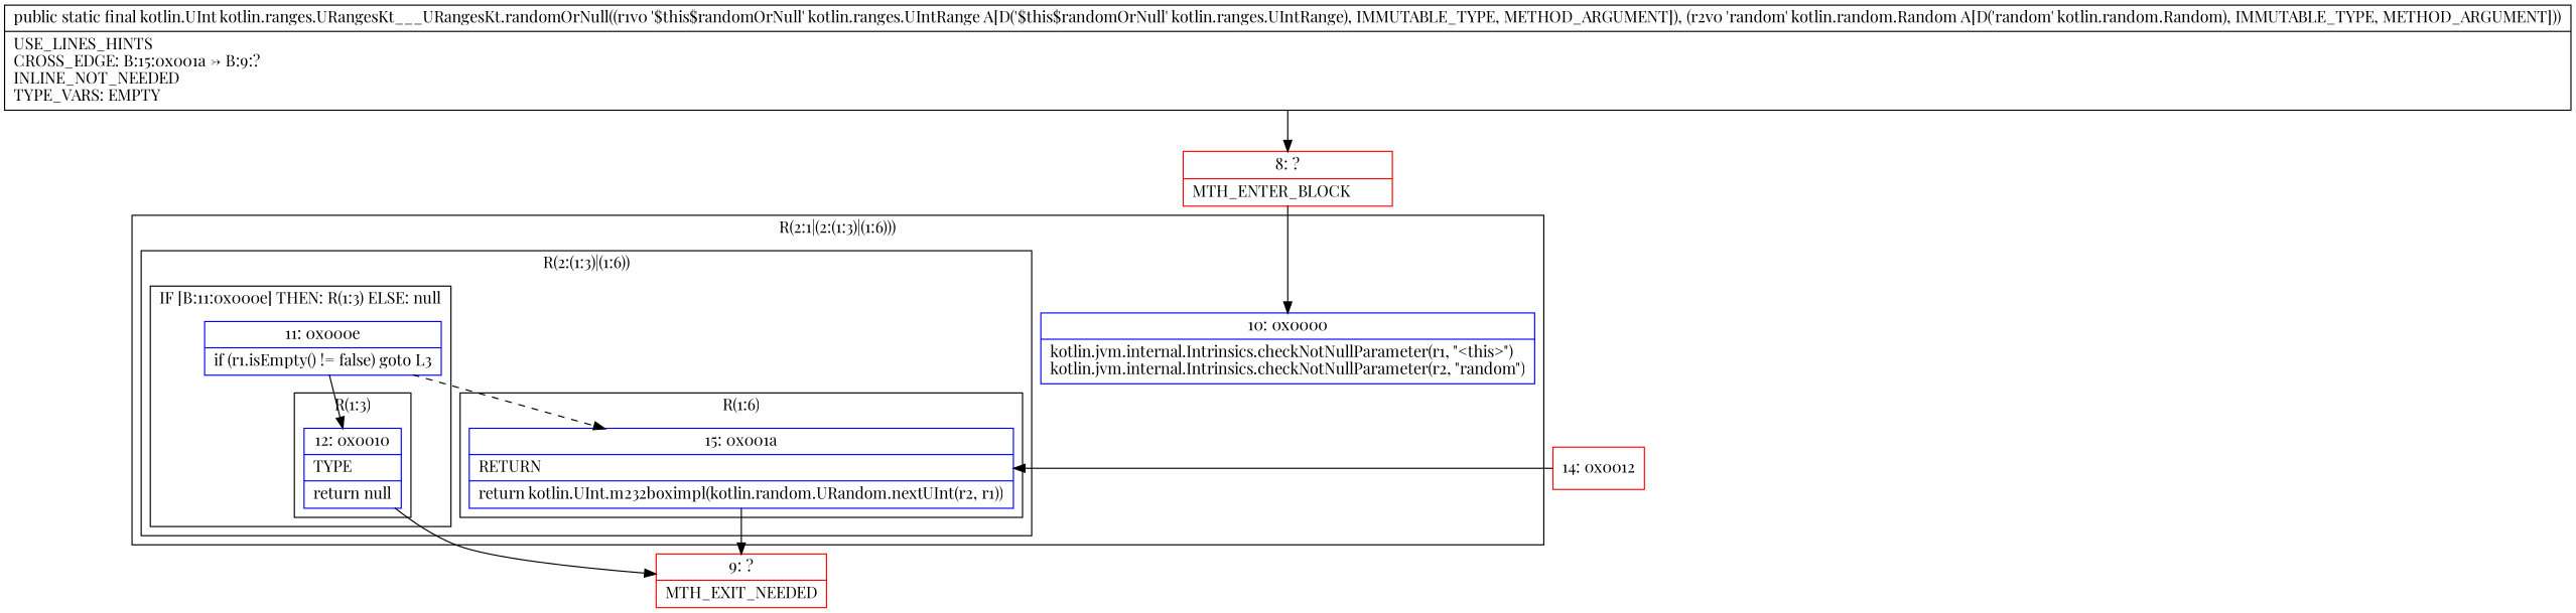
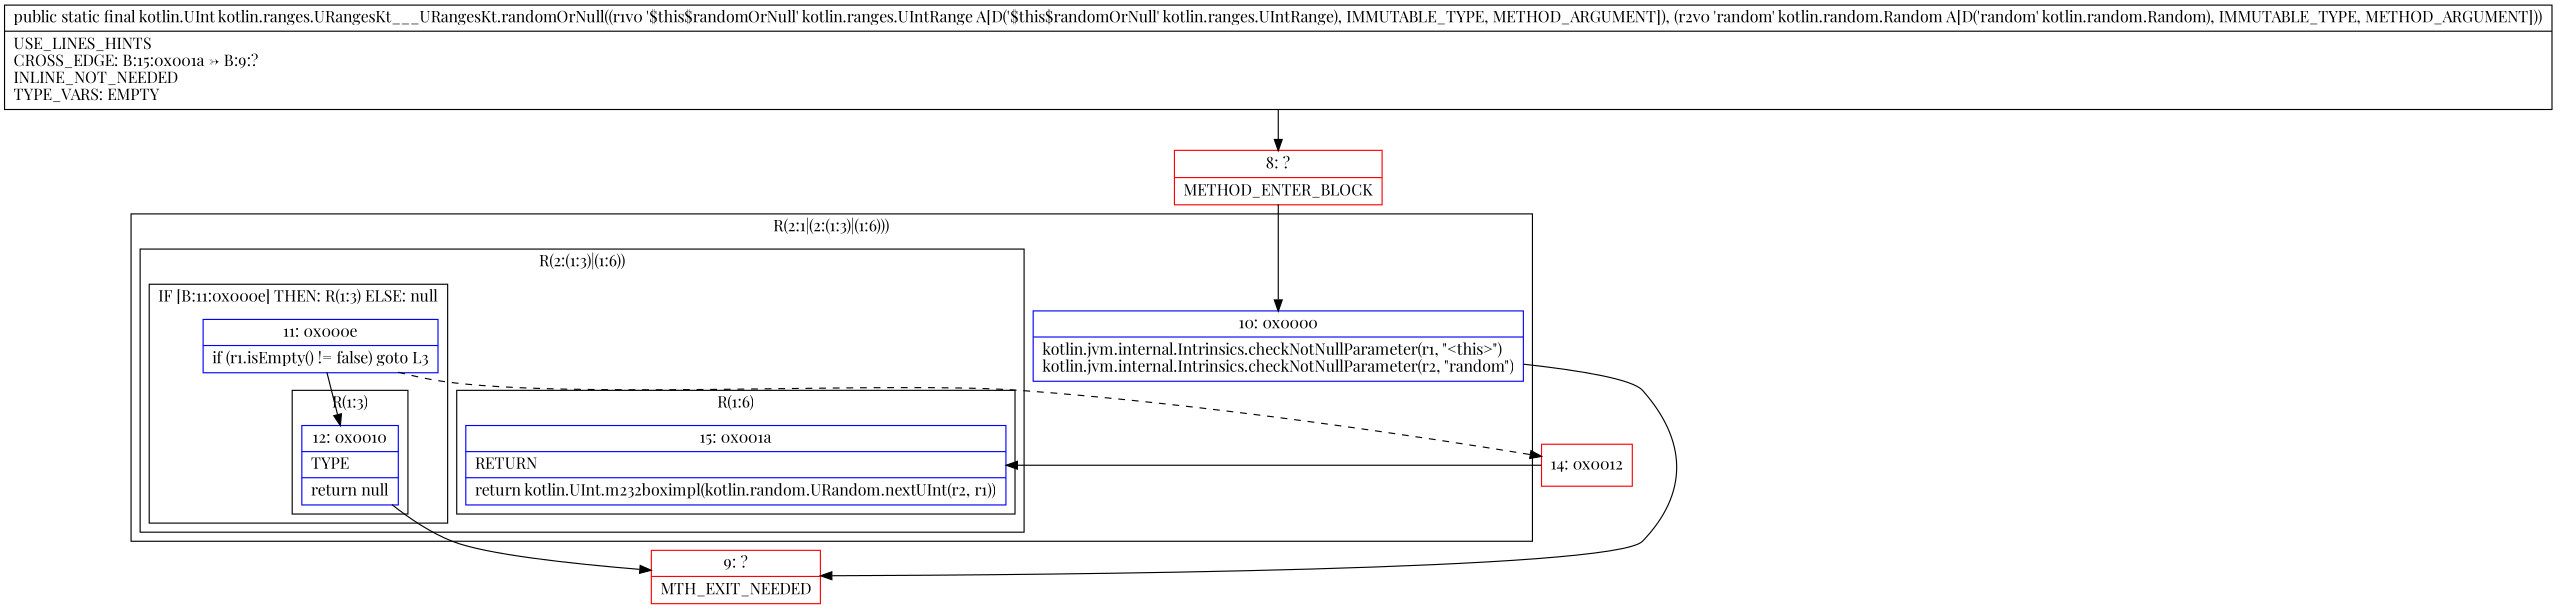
  digraph {
    fontname="Playfair Display"
    node [color=blue fontname="Playfair Display" shape=record]
    edge [fontname="Playfair Display"]
    n1 [label="{12\:\ 0x0010|TYPE\l|return null\l}"]
    n2 [label="{11\:\ 0x000e|if (r1.isEmpty() != false) goto L3\l}"]
    n3 [label="{15\:\ 0x001a|RETURN\l|return kotlin.UInt.m232boximpl(kotlin.random.URandom.nextUInt(r2, r1))\l}"]
    n4 [label="{10\:\ 0x0000|kotlin.jvm.internal.Intrinsics.checkNotNullParameter(r1, \"\<this\>\")\lkotlin.jvm.internal.Intrinsics.checkNotNullParameter(r2, \"random\")\l}"]
    n5 [color=red label="{9\:\ ?|MTH_EXIT_NEEDED\l}"]
    n6 [color=red label="{14\:\ 0x0012}"]
-   n7 [color=red label="{8\:\ ?|MTH_ENTER_BLOCK\l}"]
+   n7 [color=red label="{8\:\ ?|METHOD_ENTER_BLOCK\l}"]
    n8 [label="{public static final kotlin.UInt kotlin.ranges.URangesKt___URangesKt.randomOrNull((r1v0 '$this$randomOrNull' kotlin.ranges.UIntRange A[D('$this$randomOrNull' kotlin.ranges.UIntRange), IMMUTABLE_TYPE, METHOD_ARGUMENT]), (r2v0 'random' kotlin.random.Random A[D('random' kotlin.random.Random), IMMUTABLE_TYPE, METHOD_ARGUMENT]))  | USE_LINES_HINTS\lCROSS_EDGE: B:15:0x001a \-\> B:9:?\lINLINE_NOT_NEEDED\lTYPE_VARS: EMPTY\l}" color=""]
    subgraph cluster_1 {
      label="R(2:1|(2:(1:3)|(1:6)))"
      n4
      subgraph cluster_2 {
        label="R(2:(1:3)|(1:6))"
        subgraph cluster_3 {
          label="IF [B:11:0x000e] THEN: R(1:3) ELSE: null"
          n2
          subgraph cluster_4 {
            label="R(1:3)"
            n1
          }
        }
        subgraph cluster_5 {
          label="R(1:6)"
          n3
        }
      }
    }
    n1 -> n5
    n2 -> n1
-   n2 -> n3 [style=dashed]
-   n3 -> n5
+   n2 -> n6 [style=dashed]
+   n4 -> n5
    n6 -> n3
    n7 -> n4
    n8 -> n7
  }
